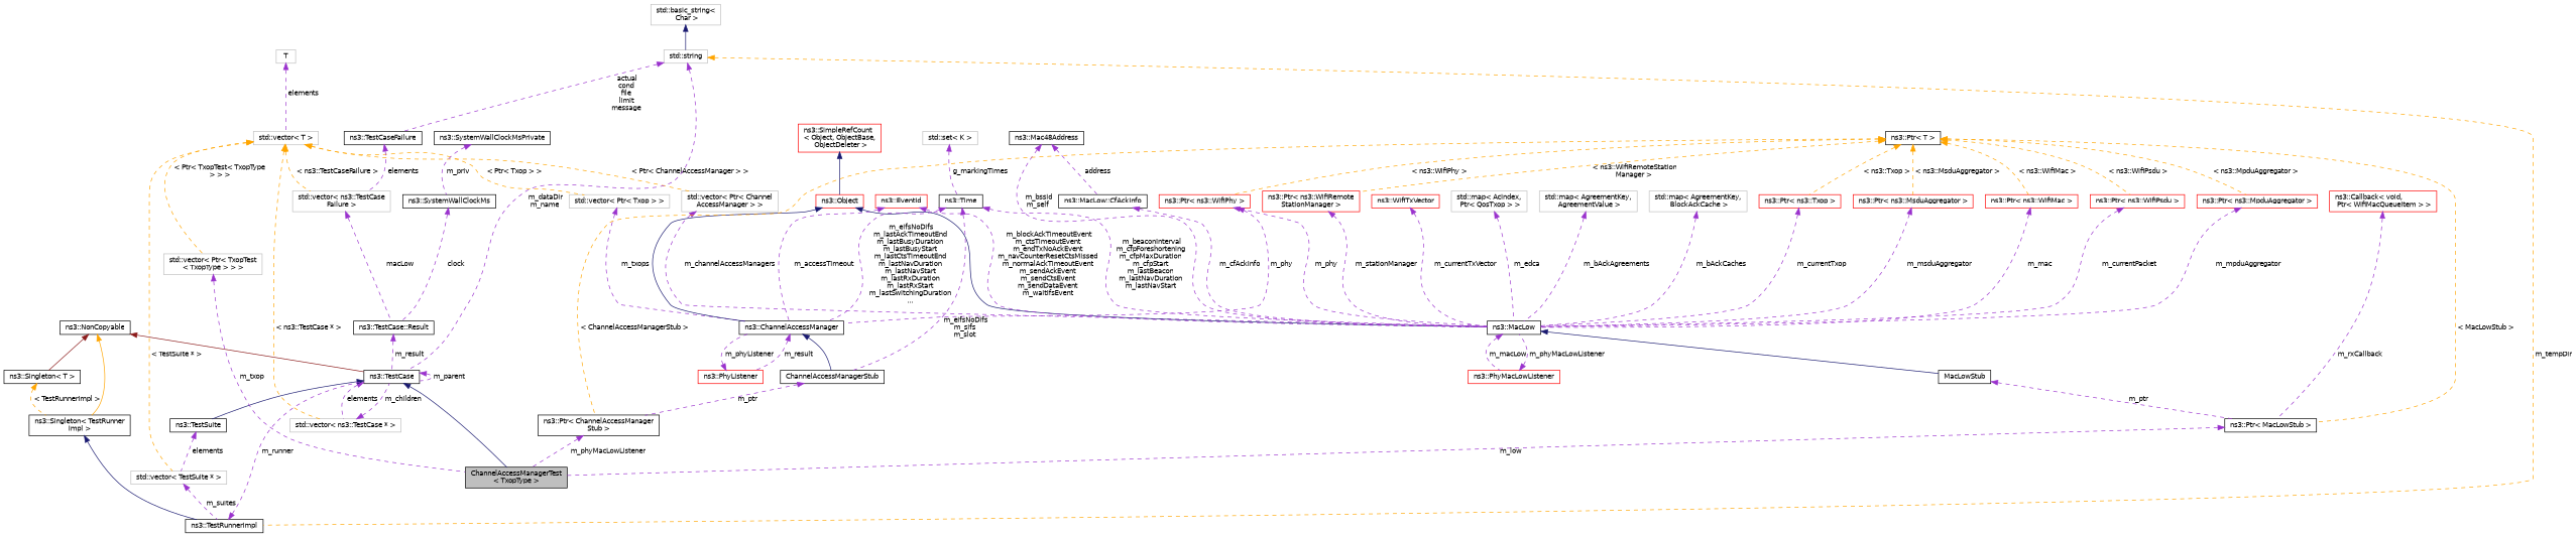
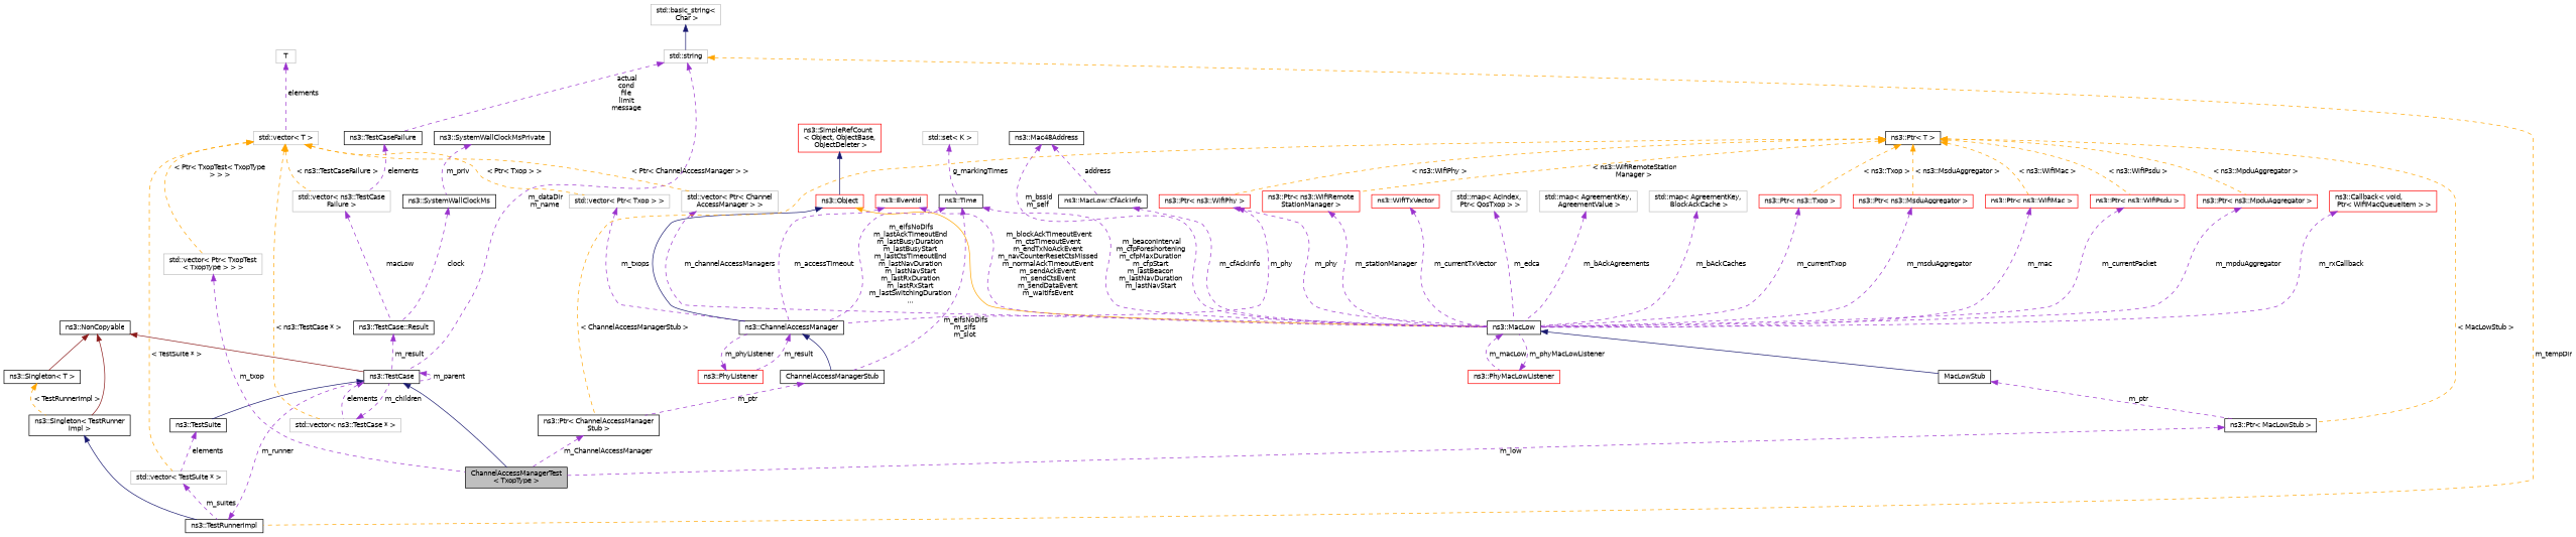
  digraph {
    node [color=black fillcolor=white fontname=Helvetica fontsize=10 shape=record style=filled]
    edge [color=darkorchid3 dir=back fontname=Helvetica fontsize=10 labelfontname=Helvetica labelfontsize=10 style=dashed]
    n1 [fillcolor=grey75 fontcolor=black height=0.2 label="ChannelAccessManagerTest\l\< TxopType \>" width=0.4]
    n2 [height=0.2 label="ns3::TestCase" width=0.4]
    n3 [color=grey75 height=0.2 label="std::vector\< ns3::TestCase * \>" width=0.4]
    n4 [height=0.2 label="ns3::TestSuite" width=0.4]
    n5 [color=grey75 height=0.2 label="std::vector\< TestSuite * \>" width=0.4]
    n6 [height=0.2 label="ns3::NonCopyable" width=0.4]
    n7 [height=0.2 label="ns3::Singleton\< TestRunner\lImpl \>" width=0.4]
    n8 [height=0.2 label="ns3::Singleton\< T \>" width=0.4]
    n9 [height=0.2 label="ns3::TestRunnerImpl" width=0.4]
    n10 [color=grey75 height=0.2 label="std::vector\< T \>" width=0.4]
    n11 [color=grey75 height=0.2 label="std::vector\< ns3::TestCase\lFailure \>" width=0.4]
    n12 [color=grey75 height=0.2 label="std::vector\< Ptr\< Channel\lAccessManager \> \>" width=0.4]
    n13 [color=grey75 height=0.2 label="std::vector\< Ptr\< Txop \> \>" width=0.4]
    n14 [color=grey75 height=0.2 label="std::vector\< Ptr\< TxopTest\l\< TxopType \> \> \>" width=0.4]
    n15 [height=0.2 label="ns3::TestCase::Result" width=0.4]
    n16 [height=0.2 label="ns3::MacLow" width=0.4]
    n17 [height=0.2 label="ns3::ChannelAccessManager" width=0.4]
    n18 [color=grey75 height=0.2 label=T width=0.4]
    n19 [color=grey75 height=0.2 label="std::string" width=0.4]
    n20 [height=0.2 label="ns3::TestCaseFailure" width=0.4]
    n21 [color=grey75 height=0.2 label="std::basic_string\<\l Char \>" width=0.4]
    n22 [height=0.2 label="ns3::SystemWallClockMs" width=0.4]
    n23 [height=0.2 label="ns3::SystemWallClockMsPrivate" width=0.4]
    n24 [height=0.2 label="ns3::Ptr\< MacLowStub \>" width=0.4]
    n25 [height=0.2 label=MacLowStub width=0.4]
    n26 [color=red height=0.2 label="ns3::PhyMacLowListener" width=0.4]
    n27 [color=red height=0.2 label="ns3::Object" width=0.4]
    n28 [height=0.2 label=ChannelAccessManagerStub width=0.4]
    n29 [color=red height=0.2 label="ns3::PhyListener" width=0.4]
    n30 [color=red height=0.2 label="ns3::SimpleRefCount\l\< Object, ObjectBase,\l ObjectDeleter \>" width=0.4]
    n31 [height=0.2 label="ns3::Mac48Address" width=0.4]
    n32 [height=0.2 label="ns3::MacLow::CfAckInfo" width=0.4]
    n33 [color=red height=0.2 label="ns3::Ptr\< ns3::WifiMac \>" width=0.4]
    n34 [height=0.2 label="ns3::Ptr\< T \>" width=0.4]
    n35 [color=red height=0.2 label="ns3::Ptr\< ns3::WifiPsdu \>" width=0.4]
    n36 [color=red height=0.2 label="ns3::Ptr\< ns3::MpduAggregator \>" width=0.4]
    n37 [color=red height=0.2 label="ns3::Ptr\< ns3::WifiRemote\lStationManager \>" width=0.4]
    n38 [color=red height=0.2 label="ns3::Ptr\< ns3::WifiPhy \>" width=0.4]
    n39 [color=red height=0.2 label="ns3::Ptr\< ns3::Txop \>" width=0.4]
    n40 [color=red height=0.2 label="ns3::Ptr\< ns3::MsduAggregator \>" width=0.4]
    n41 [height=0.2 label="ns3::Ptr\< ChannelAccessManager\lStub \>" width=0.4]
    n42 [color=red height=0.2 label="ns3::WifiTxVector" width=0.4]
    n43 [color=red height=0.2 label="ns3::Callback\< void,\l Ptr\< WifiMacQueueItem \> \>" width=0.4]
    n44 [color=grey75 height=0.2 label="std::map\< AcIndex,\l Ptr\< QosTxop \> \>" width=0.4]
    n45 [color=red height=0.2 label="ns3::EventId" width=0.4]
    n46 [height=0.2 label="ns3::Time" width=0.4]
    n47 [color=grey75 height=0.2 label="std::set\< K \>" width=0.4]
    n48 [color=grey75 height=0.2 label="std::map\< AgreementKey,\l AgreementValue \>" width=0.4]
    n49 [color=grey75 height=0.2 label="std::map\< AgreementKey,\l BlockAckCache \>" width=0.4]
    n2 -> n1 [color=midnightblue style=solid]
    n2 -> n2 [label=" m_parent"]
    n2 -> n3 [label=" elements"]
    n2 -> n4 [color=midnightblue style=solid]
    n3 -> n2 [label=" m_children"]
    n4 -> n5 [label=" elements"]
    n5 -> n9 [label=" m_suites"]
    n6 -> n2 [color=firebrick4 style=solid]
-   n6 -> n7 [color=orange style=solid]
+   n6 -> n7 [color=firebrick4 style=solid]
    n6 -> n8 [color=firebrick4 style=solid]
    n7 -> n9 [color=midnightblue style=solid]
    n8 -> n7 [color=orange label=" \< TestRunnerImpl \>"]
    n9 -> n2 [label=" m_runner"]
    n10 -> n3 [color=orange label=" \< ns3::TestCase * \>"]
    n10 -> n5 [color=orange label=" \< TestSuite * \>"]
    n10 -> n11 [color=orange label=" \< ns3::TestCaseFailure \>"]
    n10 -> n12 [color=orange label=" \< Ptr\< ChannelAccessManager \> \>"]
    n10 -> n13 [color=orange label=" \< Ptr\< Txop \> \>"]
    n10 -> n14 [color=orange label=" \< Ptr\< TxopTest\< TxopType\l \> \> \>"]
    n11 -> n15 [label=" macLow"]
    n12 -> n16 [label=" m_channelAccessManagers"]
    n13 -> n17 [label=" m_txops"]
    n14 -> n1 [label=" m_txop"]
    n15 -> n2 [label=" m_result"]
    n16 -> n25 [color=midnightblue style=solid]
    n16 -> n26 [label=" m_macLow"]
    n17 -> n28 [color=midnightblue style=solid]
    n17 -> n29 [label=" m_result"]
    n18 -> n10 [label=" elements"]
    n19 -> n2 [label=" m_dataDir\nm_name"]
    n19 -> n9 [color=orange label=" m_tempDir"]
    n19 -> n20 [label=" actual\ncond\nfile\nlimit\nmessage"]
    n20 -> n11 [label=" elements"]
    n21 -> n19 [color=midnightblue style=solid]
    n22 -> n15 [label=" clock"]
    n23 -> n22 [label=" m_priv"]
    n24 -> n1 [label=" m_low"]
    n25 -> n24 [label=" m_ptr"]
    n26 -> n16 [label=" m_phyMacLowListener"]
-   n27 -> n16 [color=midnightblue style=solid]
+   n27 -> n16 [color=orange style=solid]
    n27 -> n17 [color=midnightblue style=solid]
    n28 -> n41 [label=" m_ptr"]
    n29 -> n17 [label=" m_phyListener"]
    n30 -> n27 [color=midnightblue style=solid]
    n31 -> n16 [label=" m_bssid\nm_self"]
    n31 -> n32 [label=" address"]
    n32 -> n16 [label=" m_cfAckInfo"]
    n33 -> n16 [label=" m_mac"]
    n34 -> n24 [color=orange label=" \< MacLowStub \>"]
    n34 -> n33 [color=orange label=" \< ns3::WifiMac \>"]
    n34 -> n35 [color=orange label=" \< ns3::WifiPsdu \>"]
    n34 -> n36 [color=orange label=" \< ns3::MpduAggregator \>"]
    n34 -> n37 [color=orange label=" \< ns3::WifiRemoteStation\lManager \>"]
    n34 -> n38 [color=orange label=" \< ns3::WifiPhy \>"]
    n34 -> n39 [color=orange label=" \< ns3::Txop \>"]
    n34 -> n40 [color=orange label=" \< ns3::MsduAggregator \>"]
    n34 -> n41 [color=orange label=" \< ChannelAccessManagerStub \>"]
    n35 -> n16 [label=" m_currentPacket"]
    n36 -> n16 [label=" m_mpduAggregator"]
    n37 -> n16 [label=" m_stationManager"]
    n38 -> n16 [label=" m_phy"]
    n38 -> n17 [label=" m_phy"]
    n39 -> n16 [label=" m_currentTxop"]
    n40 -> n16 [label=" m_msduAggregator"]
-   n41 -> n1 [label=" m_phyMacLowListener"]
+   n41 -> n1 [label=" m_ChannelAccessManager"]
    n42 -> n16 [label=" m_currentTxVector"]
-   n43 -> n24 [label=" m_rxCallback"]
+   n43 -> n16 [label=" m_rxCallback"]
    n44 -> n16 [label=" m_edca"]
    n45 -> n16 [label=" m_blockAckTimeoutEvent\nm_ctsTimeoutEvent\nm_endTxNoAckEvent\nm_navCounterResetCtsMissed\nm_normalAckTimeoutEvent\nm_sendAckEvent\nm_sendCtsEvent\nm_sendDataEvent\nm_waitIfsEvent"]
    n45 -> n17 [label=" m_accessTimeout"]
    n46 -> n16 [label=" m_beaconInterval\nm_cfpForeshortening\nm_cfpMaxDuration\nm_cfpStart\nm_lastBeacon\nm_lastNavDuration\nm_lastNavStart"]
    n46 -> n17 [label=" m_eifsNoDifs\nm_lastAckTimeoutEnd\nm_lastBusyDuration\nm_lastBusyStart\nm_lastCtsTimeoutEnd\nm_lastNavDuration\nm_lastNavStart\nm_lastRxDuration\nm_lastRxStart\nm_lastSwitchingDuration\n..."]
    n46 -> n28 [label=" m_eifsNoDifs\nm_sifs\nm_slot"]
    n47 -> n46 [label=" g_markingTimes"]
    n48 -> n16 [label=" m_bAckAgreements"]
    n49 -> n16 [label=" m_bAckCaches"]
  }
